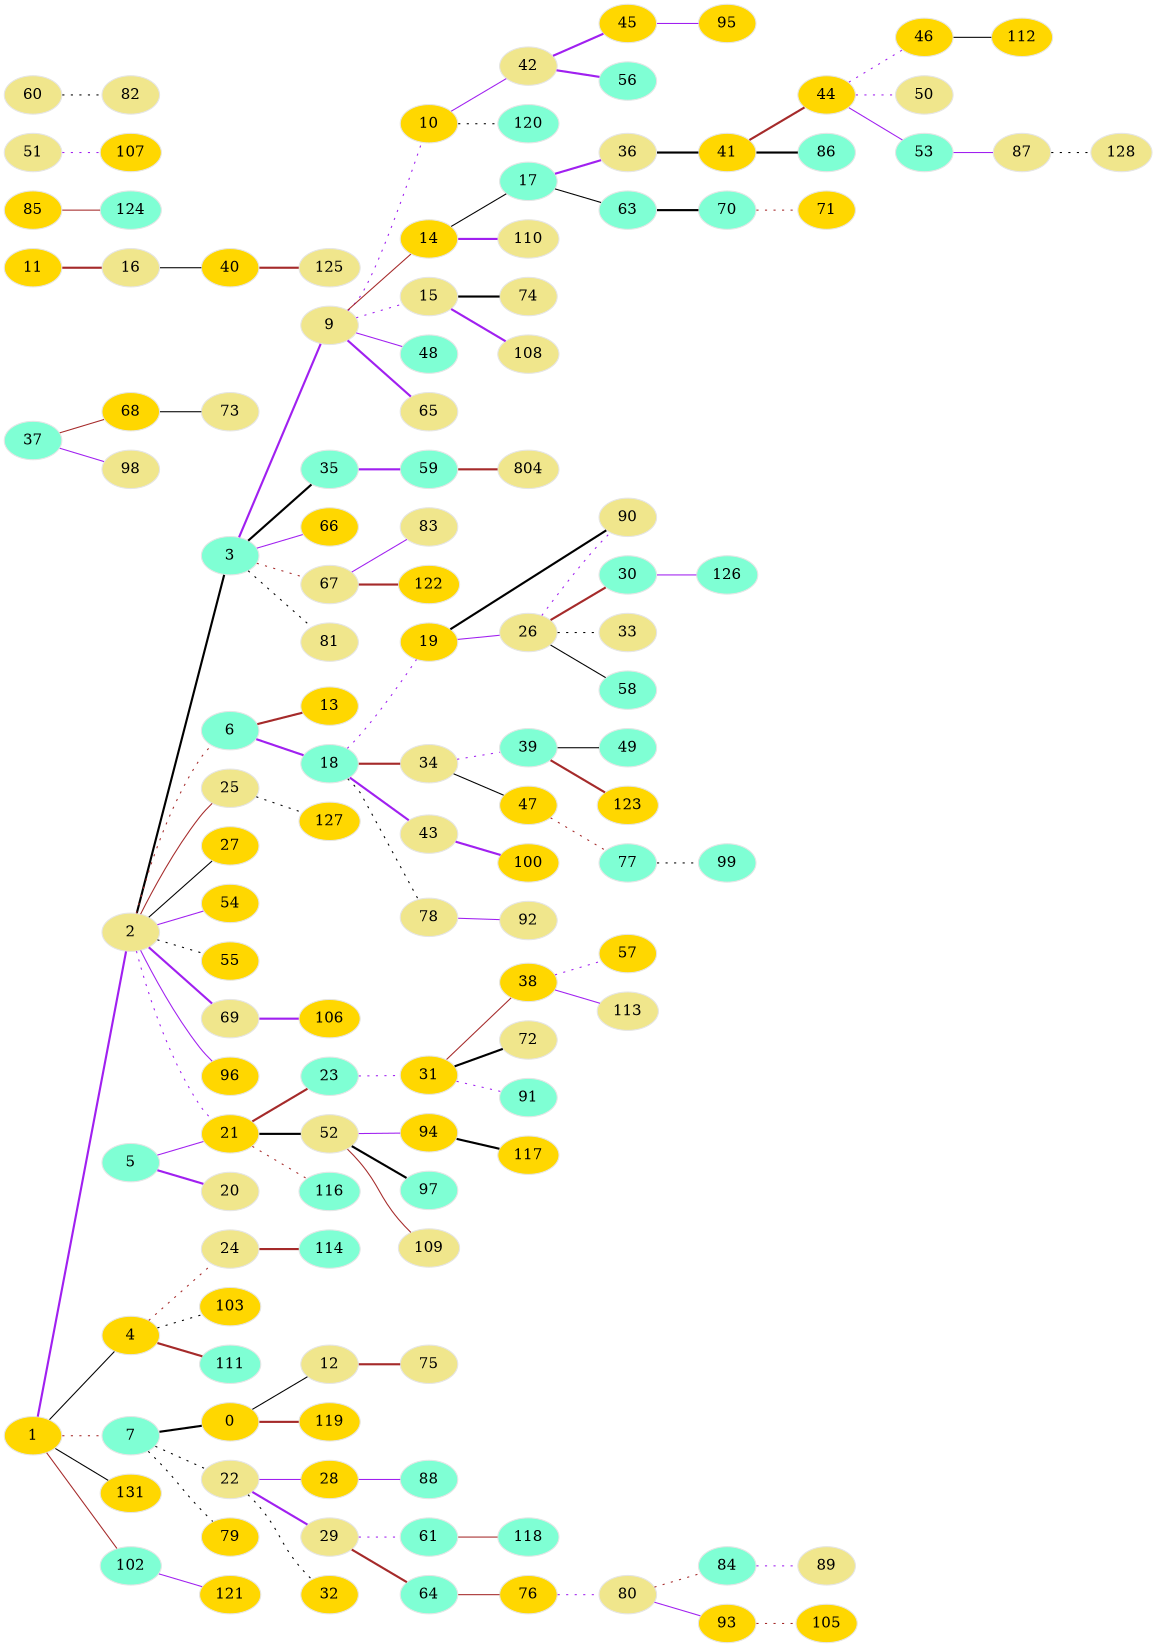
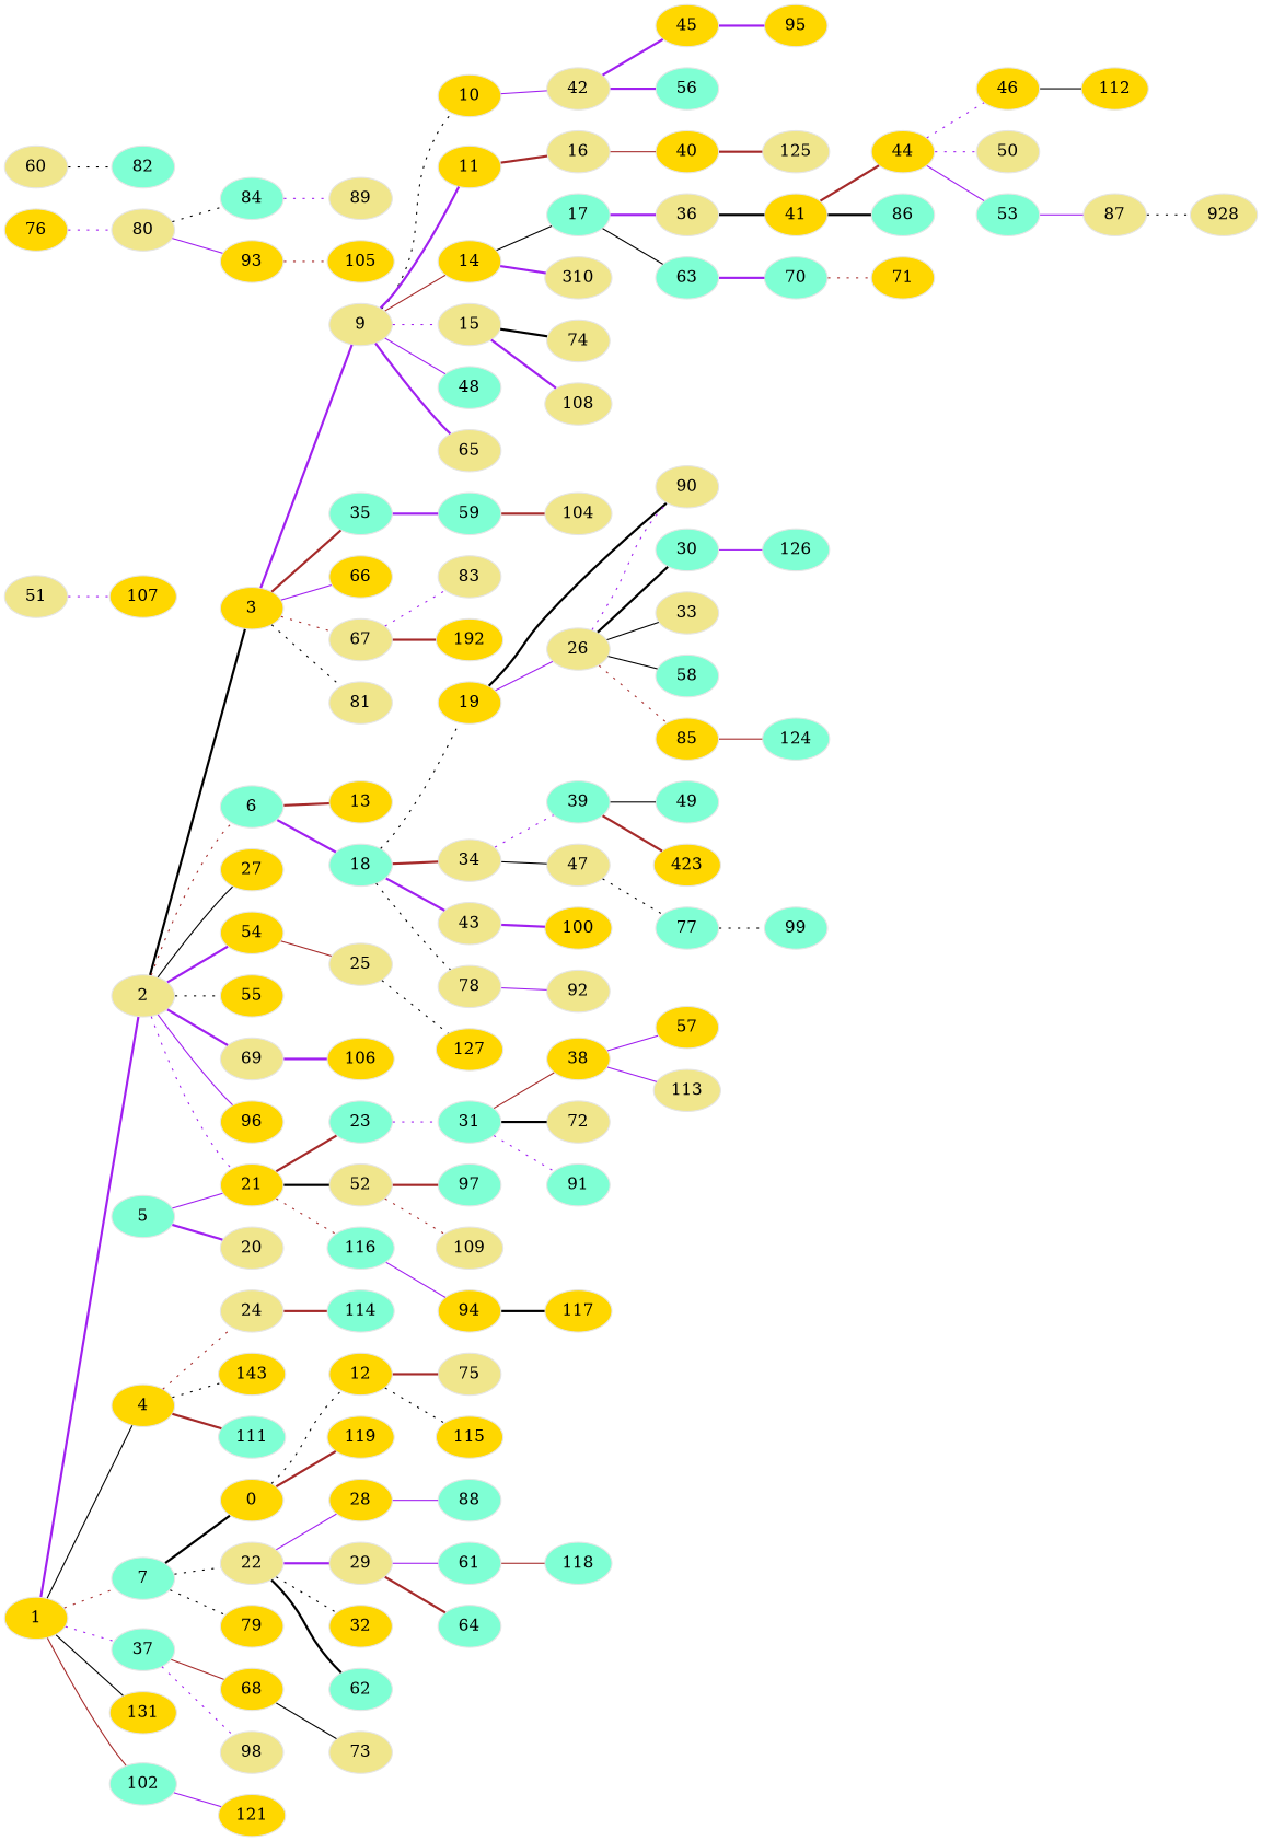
  graph {
    rankdir=LR
    node [color=gray90 fillcolor=gold style=filled]
    edge [color=purple style=bold]
    1
    2 [fillcolor=khaki]
    4
    7 [fillcolor=aquamarine]
    37 [fillcolor=aquamarine]
    n6 [label=131]
    102 [fillcolor=aquamarine]
-   3 [fillcolor=aquamarine]
+   3
    6 [fillcolor=aquamarine]
    25 [fillcolor=khaki]
    27
    54
    55
    69 [fillcolor=khaki]
    96
    21
    24 [fillcolor=khaki]
-   103
+   103 [label=143]
    111 [fillcolor=aquamarine]
    n20 [label=0]
    22 [fillcolor=khaki]
    79
    68
    98 [fillcolor=khaki]
    121
    9 [fillcolor=khaki]
    35 [fillcolor=aquamarine]
    66
    67 [fillcolor=khaki]
    81 [fillcolor=khaki]
    5 [fillcolor=aquamarine]
    20 [fillcolor=khaki]
    13
    18 [fillcolor=aquamarine]
    127
    106
    10
    11
    14
    15 [fillcolor=khaki]
    48 [fillcolor=aquamarine]
    65 [fillcolor=khaki]
    59 [fillcolor=aquamarine]
    83 [fillcolor=khaki]
-   122
+   122 [label=192]
    114 [fillcolor=aquamarine]
    23 [fillcolor=aquamarine]
    52 [fillcolor=khaki]
    116 [fillcolor=aquamarine]
    19
    34 [fillcolor=khaki]
    43 [fillcolor=khaki]
    78 [fillcolor=khaki]
-   12 [fillcolor=khaki]
+   12
    119
    28
    29 [fillcolor=khaki]
    32
+   62 [fillcolor=aquamarine]
    75 [fillcolor=khaki]
+   115
    42 [fillcolor=khaki]
-   120 [fillcolor=aquamarine]
    16 [fillcolor=khaki]
    17 [fillcolor=aquamarine]
-   110 [fillcolor=khaki]
+   110 [fillcolor=khaki label=310]
    74 [fillcolor=khaki]
    108 [fillcolor=khaki]
    45
    56 [fillcolor=aquamarine]
    40
    36 [fillcolor=khaki]
    63 [fillcolor=aquamarine]
    125 [fillcolor=khaki]
    41
    70 [fillcolor=aquamarine]
    26 [fillcolor=khaki]
    90 [fillcolor=khaki]
    39 [fillcolor=aquamarine]
-   47
+   47 [fillcolor=khaki]
    100
    92 [fillcolor=khaki]
    30 [fillcolor=aquamarine]
    33 [fillcolor=khaki]
    58 [fillcolor=aquamarine]
    85
-   31
+   31 [fillcolor=aquamarine]
    94
    97 [fillcolor=aquamarine]
    109 [fillcolor=khaki]
    88 [fillcolor=aquamarine]
    61 [fillcolor=aquamarine]
    64 [fillcolor=aquamarine]
    38
    72 [fillcolor=khaki]
    91 [fillcolor=aquamarine]
    126 [fillcolor=aquamarine]
    107
    51 [fillcolor=khaki]
    124 [fillcolor=aquamarine]
    118 [fillcolor=aquamarine]
    76
    57
    113 [fillcolor=khaki]
    49 [fillcolor=aquamarine]
-   123
+   123 [label=423]
    77 [fillcolor=aquamarine]
-   104 [fillcolor=khaki label=804]
+   104 [fillcolor=khaki]
    44
    86 [fillcolor=aquamarine]
    73 [fillcolor=khaki]
    46
    50 [fillcolor=khaki]
    53 [fillcolor=aquamarine]
    95
    112
    87 [fillcolor=khaki]
    60 [fillcolor=khaki]
-   82 [fillcolor=khaki]
+   82 [fillcolor=aquamarine]
    99 [fillcolor=aquamarine]
-   128 [fillcolor=khaki]
+   128 [fillcolor=khaki label=928]
    117
    71
    80 [fillcolor=khaki]
    84 [fillcolor=aquamarine]
    93
    89 [fillcolor=khaki]
    105
    1 -- 2
    1 -- 4 [color=black style=solid]
    1 -- 7 [color=brown style=dotted]
+   1 -- 37 [style=dotted]
    1 -- n6 [color=black style=solid]
    1 -- 102 [color=brown style=solid]
    2 -- 3 [color=black]
    2 -- 6 [color=brown style=dotted]
-   2 -- 25 [color=brown style=solid]
+   54 -- 25 [color=brown style=solid]
    2 -- 27 [color=black style=solid]
-   2 -- 54 [style=solid]
+   2 -- 54
    2 -- 55 [color=black style=dotted]
    2 -- 69
    2 -- 96 [style=solid]
    2 -- 21 [style=dotted]
    4 -- 24 [color=brown style=dotted]
    4 -- 103 [color=black style=dotted]
    4 -- 111 [color=brown]
    7 -- n20 [color=black]
    7 -- 22 [color=black style=dotted]
    7 -- 79 [color=black style=dotted]
    37 -- 68 [color=brown style=solid]
-   37 -- 98 [style=solid]
+   37 -- 98 [style=dotted]
    102 -- 121 [style=solid]
    3 -- 9
-   3 -- 35 [color=black]
+   3 -- 35 [color=brown]
    3 -- 66 [style=solid]
    3 -- 67 [color=brown style=dotted]
    3 -- 81 [color=black style=dotted]
    6 -- 13 [color=brown]
    6 -- 18
    25 -- 127 [color=black style=dotted]
    69 -- 106
    21 -- 23 [color=brown]
    21 -- 52 [color=black]
    21 -- 116 [color=brown style=dotted]
    24 -- 114 [color=brown]
-   n20 -- 12 [color=black style=solid]
+   n20 -- 12 [color=black style=dotted]
    n20 -- 119 [color=brown]
    22 -- 28 [style=solid]
    22 -- 29
    22 -- 32 [color=black style=dotted]
+   22 -- 62 [color=black]
    68 -- 73 [color=black style=solid]
-   9 -- 10 [style=dotted]
+   9 -- 10 [color=black style=dotted]
+   9 -- 11
    9 -- 14 [color=brown style=solid]
    9 -- 15 [style=dotted]
    9 -- 48 [style=solid]
    9 -- 65
    35 -- 59
-   67 -- 83 [style=solid]
+   67 -- 83 [style=dotted]
    67 -- 122 [color=brown]
    5 -- 21 [style=solid]
    5 -- 20
-   18 -- 19 [style=dotted]
+   18 -- 19 [color=black style=dotted]
    18 -- 34 [color=brown]
    18 -- 43
    18 -- 78 [color=black style=dotted]
    10 -- 42 [style=solid]
-   10 -- 120 [color=black style=dotted]
    11 -- 16 [color=brown]
    14 -- 17 [color=black style=solid]
    14 -- 110
    15 -- 74 [color=black]
    15 -- 108
    59 -- 104 [color=brown]
    23 -- 31 [style=dotted]
-   52 -- 94 [style=solid]
-   52 -- 97 [color=black]
-   52 -- 109 [color=brown style=solid]
+   116 -- 94 [style=solid]
+   52 -- 97 [color=brown]
+   52 -- 109 [color=brown style=dotted]
    19 -- 26 [style=solid]
    19 -- 90 [color=black]
    34 -- 39 [style=dotted]
    34 -- 47 [color=black style=solid]
    43 -- 100
    78 -- 92 [style=solid]
    12 -- 75 [color=brown]
+   12 -- 115 [color=black style=dotted]
    28 -- 88 [style=solid]
-   29 -- 61 [style=dotted]
+   29 -- 61 [style=solid]
    29 -- 64 [color=brown]
    42 -- 45
    42 -- 56
-   16 -- 40 [color=black style=solid]
+   16 -- 40 [color=brown style=solid]
    17 -- 36
    17 -- 63 [color=black style=solid]
-   45 -- 95 [style=solid]
+   45 -- 95
    40 -- 125 [color=brown]
    36 -- 41 [color=black]
-   63 -- 70 [color=black]
+   63 -- 70
    41 -- 44 [color=brown]
    41 -- 86 [color=black]
    70 -- 71 [color=brown style=dotted]
    26 -- 90 [style=dotted]
-   26 -- 30 [color=brown]
-   26 -- 33 [color=black style=dotted]
+   26 -- 30 [color=black]
+   26 -- 33 [color=black style=solid]
    26 -- 58 [color=black style=solid]
+   26 -- 85 [color=brown style=dotted]
    39 -- 49 [color=black style=solid]
    39 -- 123 [color=brown]
-   47 -- 77 [color=brown style=dotted]
+   47 -- 77 [color=black style=dotted]
    30 -- 126 [style=solid]
    85 -- 124 [color=brown style=solid]
    31 -- 38 [color=brown style=solid]
    31 -- 72 [color=black]
    31 -- 91 [style=dotted]
    94 -- 117 [color=black]
    61 -- 118 [color=brown style=solid]
-   64 -- 76 [color=brown style=solid]
-   38 -- 57 [style=dotted]
+   38 -- 57 [style=solid]
    38 -- 113 [style=solid]
    51 -- 107 [style=dotted]
    76 -- 80 [style=dotted]
    77 -- 99 [color=black style=dotted]
    44 -- 46 [style=dotted]
    44 -- 50 [style=dotted]
    44 -- 53 [style=solid]
    46 -- 112 [color=black style=solid]
    53 -- 87 [style=solid]
    87 -- 128 [color=black style=dotted]
    60 -- 82 [color=black style=dotted]
-   80 -- 84 [color=brown style=dotted]
+   80 -- 84 [color=black style=dotted]
    80 -- 93 [style=solid]
    84 -- 89 [style=dotted]
    93 -- 105 [color=brown style=dotted]
  }
